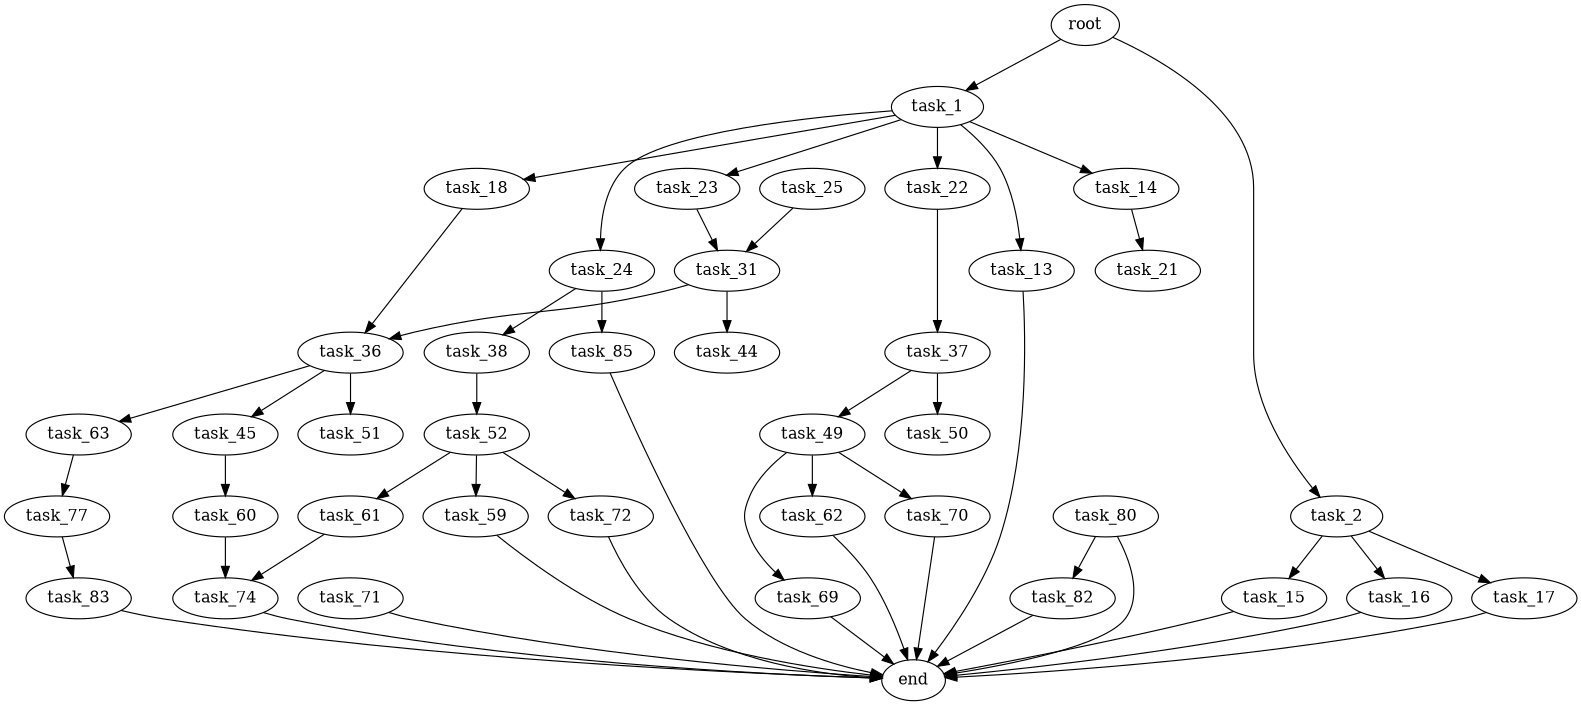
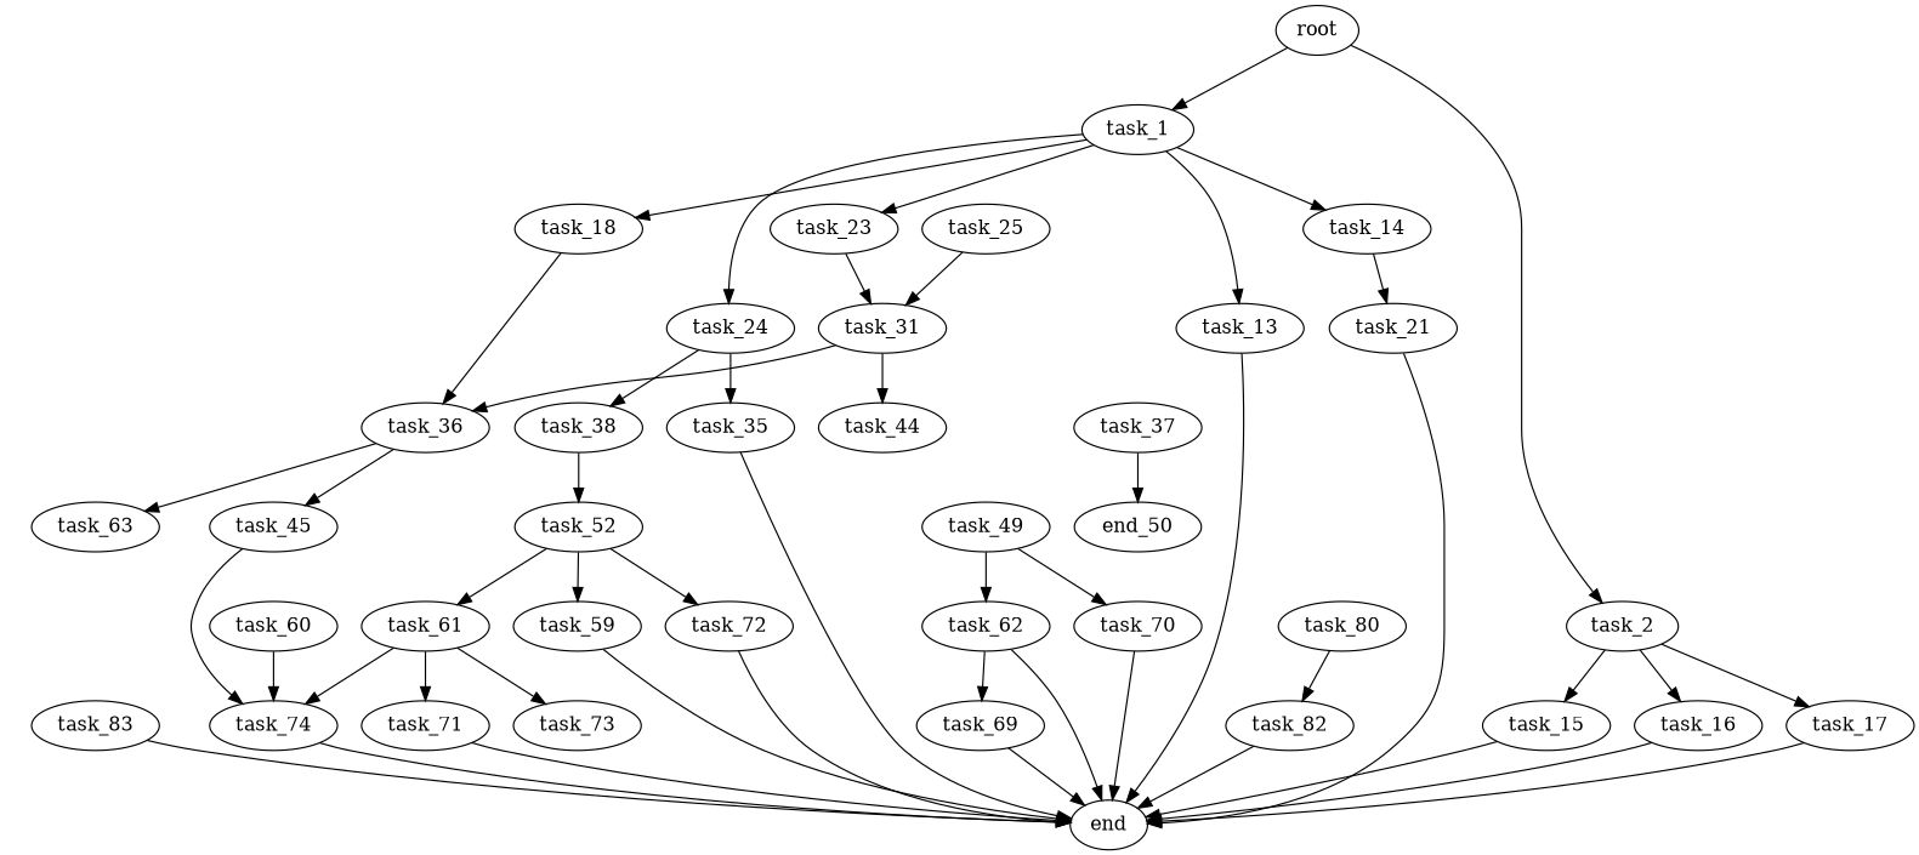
  digraph {
    root
    task_1
    task_2
    task_13
    task_14
    task_18
-   task_22
    task_23
    task_24
    task_15
    task_16
    task_17
    end
    task_21
    task_36
    task_37
    task_31
-   task_35 [label=task_85]
+   task_35
    task_38
    task_25
    task_49
-   task_50
+   task_50 [label=end_50]
    task_44
    task_52
    task_45
-   task_51
    task_63
    task_60
    task_69
    task_70
    task_62
    task_59
    task_61
    task_72
-   task_77
    task_74
    task_71
+   task_73
    task_83
    task_80
    task_82
    root -> task_1
    root -> task_2
    task_1 -> task_13
    task_1 -> task_14
    task_1 -> task_18
-   task_1 -> task_22
    task_1 -> task_23
    task_1 -> task_24
    task_2 -> task_15
    task_2 -> task_16
    task_2 -> task_17
    task_13 -> end
    task_14 -> task_21
    task_18 -> task_36
-   task_22 -> task_37
    task_23 -> task_31
    task_24 -> task_35
    task_24 -> task_38
    task_15 -> end
    task_16 -> end
    task_17 -> end
-   task_80 -> end
+   task_21 -> end
    task_36 -> task_45
-   task_36 -> task_51
    task_36 -> task_63
-   task_37 -> task_49
    task_37 -> task_50
    task_31 -> task_36
    task_31 -> task_44
    task_35 -> end
    task_38 -> task_52
    task_25 -> task_31
-   task_49 -> task_69
+   task_62 -> task_69
    task_49 -> task_70
    task_49 -> task_62
    task_52 -> task_59
    task_52 -> task_61
    task_52 -> task_72
-   task_45 -> task_60
-   task_63 -> task_77
+   task_45 -> task_74
    task_60 -> task_74
    task_69 -> end
    task_70 -> end
    task_62 -> end
    task_59 -> end
    task_61 -> task_74
+   task_61 -> task_71
+   task_61 -> task_73
    task_72 -> end
-   task_77 -> task_83
    task_74 -> end
    task_71 -> end
    task_83 -> end
    task_80 -> task_82
    task_82 -> end
  }
